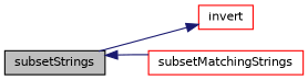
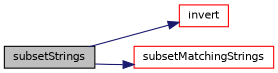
  digraph {
    rankdir=LR
    node [color=red fontname=Helvetica fontsize=10 shape=record]
    edge [color=midnightblue fontname=Helvetica fontsize=10 labelfontname=Helvetica labelfontsize=10 style=solid]
    n1 [color=black fillcolor=grey75 fontcolor=black height=0.2 label=subsetStrings style=filled width=0.4]
    n2 [height=0.2 label=invert width=0.4]
    n3 [height=0.2 label=subsetMatchingStrings width=0.4]
    n1 -> n2
-   n3 -> n1
+   n1 -> n3
  }
